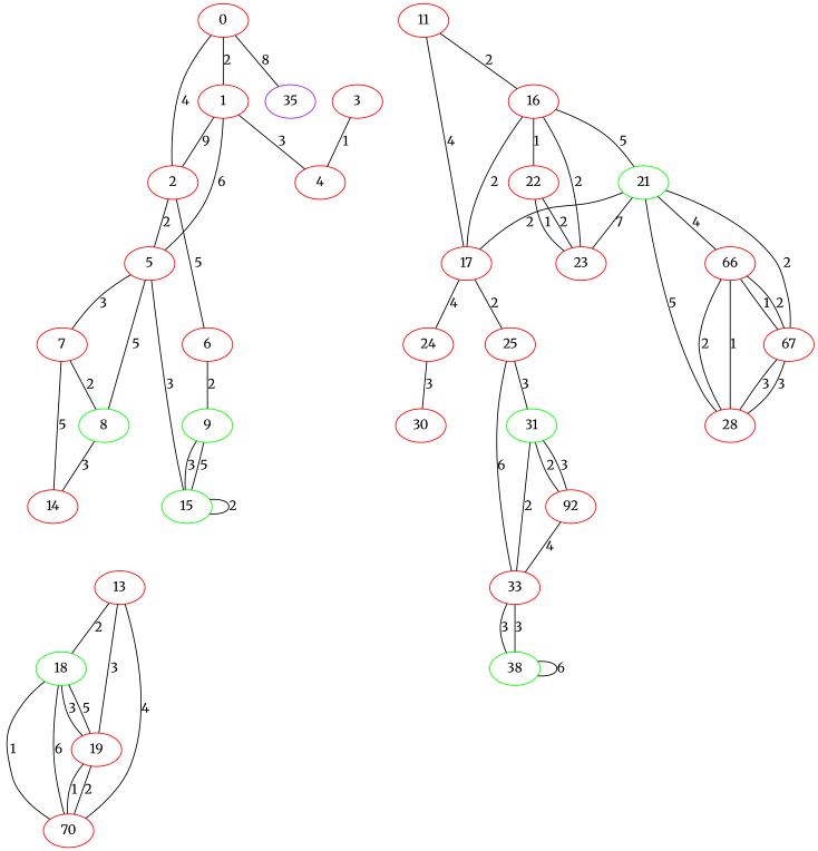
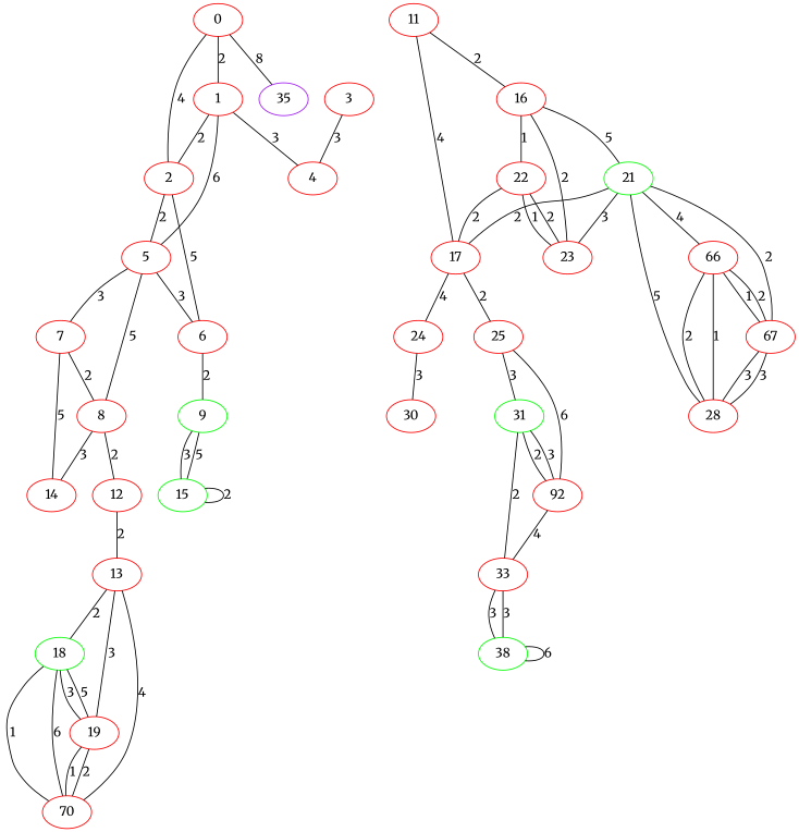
  graph {
    fontname=Merriweather
    node [color=red fontname=Merriweather weight=1]
    edge [fontname=Merriweather]
    0
    1
    2
    35 [color=purple weight=4]
    4
    5
    6
    3
    7
-   8 [color=green]
+   8
    9 [color=green]
    14
+   12
    15 [color=green weight=2]
    13
    11
    16
    17
    21 [color=green]
    22
    23
    24
    25
    18 [color=green]
    19
    n26 [label=70]
    n27 [label=66]
    n28 [label=67]
    28
    30
    31 [color=green weight=2]
    n32 [label=92]
    33
    n34 [color=green label=38 weight=2]
    0 -- 1 [label=2]
    0 -- 2 [label=4]
    0 -- 35 [label=8]
-   1 -- 2 [label=9]
+   1 -- 2 [label=2]
    1 -- 4 [label=3]
    1 -- 5 [label=6]
    2 -- 5 [label=2]
    2 -- 6 [label=5]
-   5 -- 15 [label=3]
+   5 -- 6 [label=3]
    5 -- 7 [label=3]
    5 -- 8 [label=5]
    6 -- 9 [label=2]
-   3 -- 4 [label=1]
+   3 -- 4 [label=3]
    7 -- 8 [label=2]
    7 -- 14 [label=5]
    8 -- 14 [label=3]
+   8 -- 12 [label=2]
    9 -- 15 [label=3]
    9 -- 15 [label=5]
+   12 -- 13 [label=2]
    15 -- 15 [label=2]
    13 -- 18 [label=2]
    13 -- 19 [label=3]
    13 -- n26 [label=4]
    11 -- 16 [label=2]
    11 -- 17 [label=4]
-   16 -- 17 [label=2]
+   22 -- 17 [label=2]
    16 -- 21 [label=5]
    16 -- 22 [label=1]
    16 -- 23 [label=2]
    17 -- 24 [label=4]
    17 -- 25 [label=2]
    21 -- 17 [label=2]
-   21 -- 23 [label=7]
+   21 -- 23 [label=3]
    21 -- n27 [label=4]
    21 -- n28 [label=2]
    21 -- 28 [label=5]
    22 -- 23 [label=1]
    22 -- 23 [label=2]
    24 -- 30 [label=3]
    25 -- 31 [label=3]
-   25 -- 33 [label=6]
+   25 -- n32 [label=6]
    18 -- 19 [label=3]
    18 -- 19 [label=5]
    18 -- n26 [label=1]
    18 -- n26 [label=6]
    19 -- n26 [label=2]
    19 -- n26 [label=1]
    n27 -- n28 [label=1]
    n27 -- n28 [label=2]
    n27 -- 28 [label=2]
    n27 -- 28 [label=1]
    n28 -- 28 [label=3]
    n28 -- 28 [label=3]
    31 -- n32 [label=2]
    31 -- n32 [label=3]
    31 -- 33 [label=2]
    n32 -- 33 [label=4]
    33 -- n34 [label=3]
    33 -- n34 [label=3]
    n34 -- n34 [label=6]
  }
